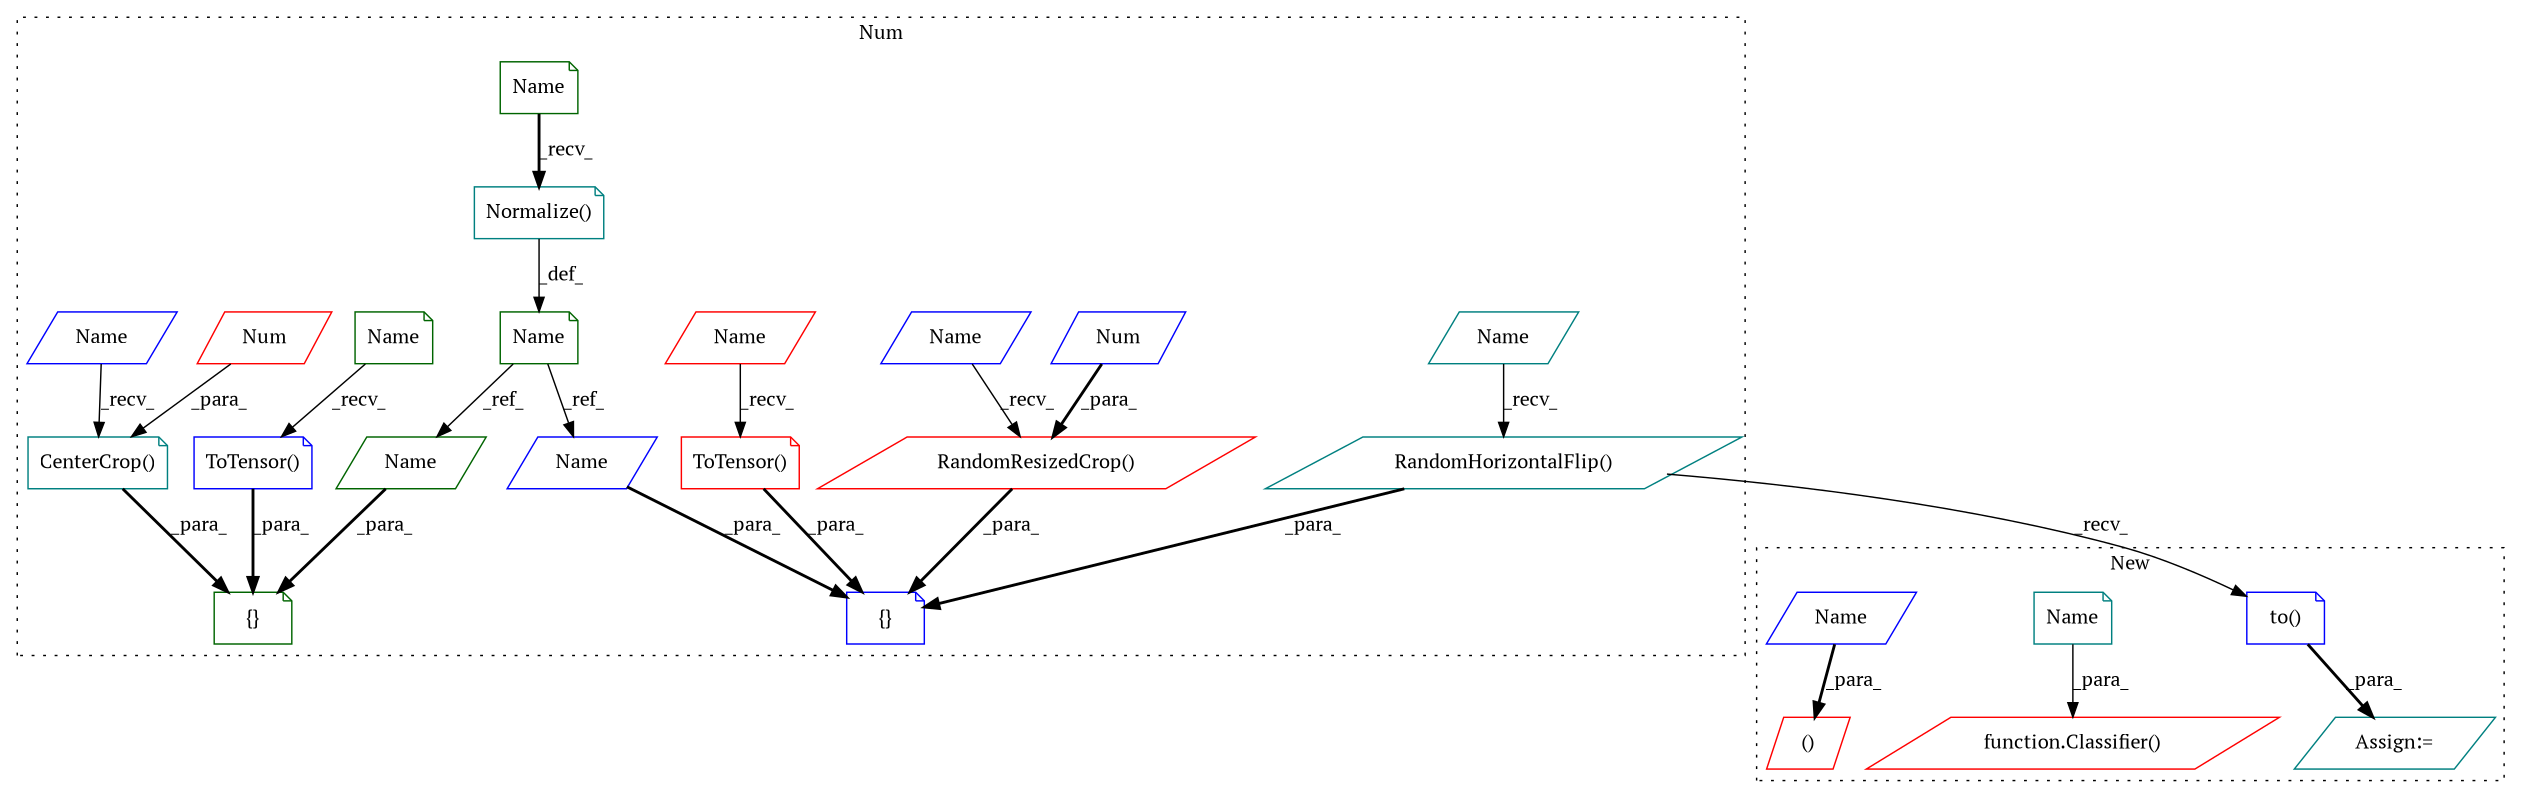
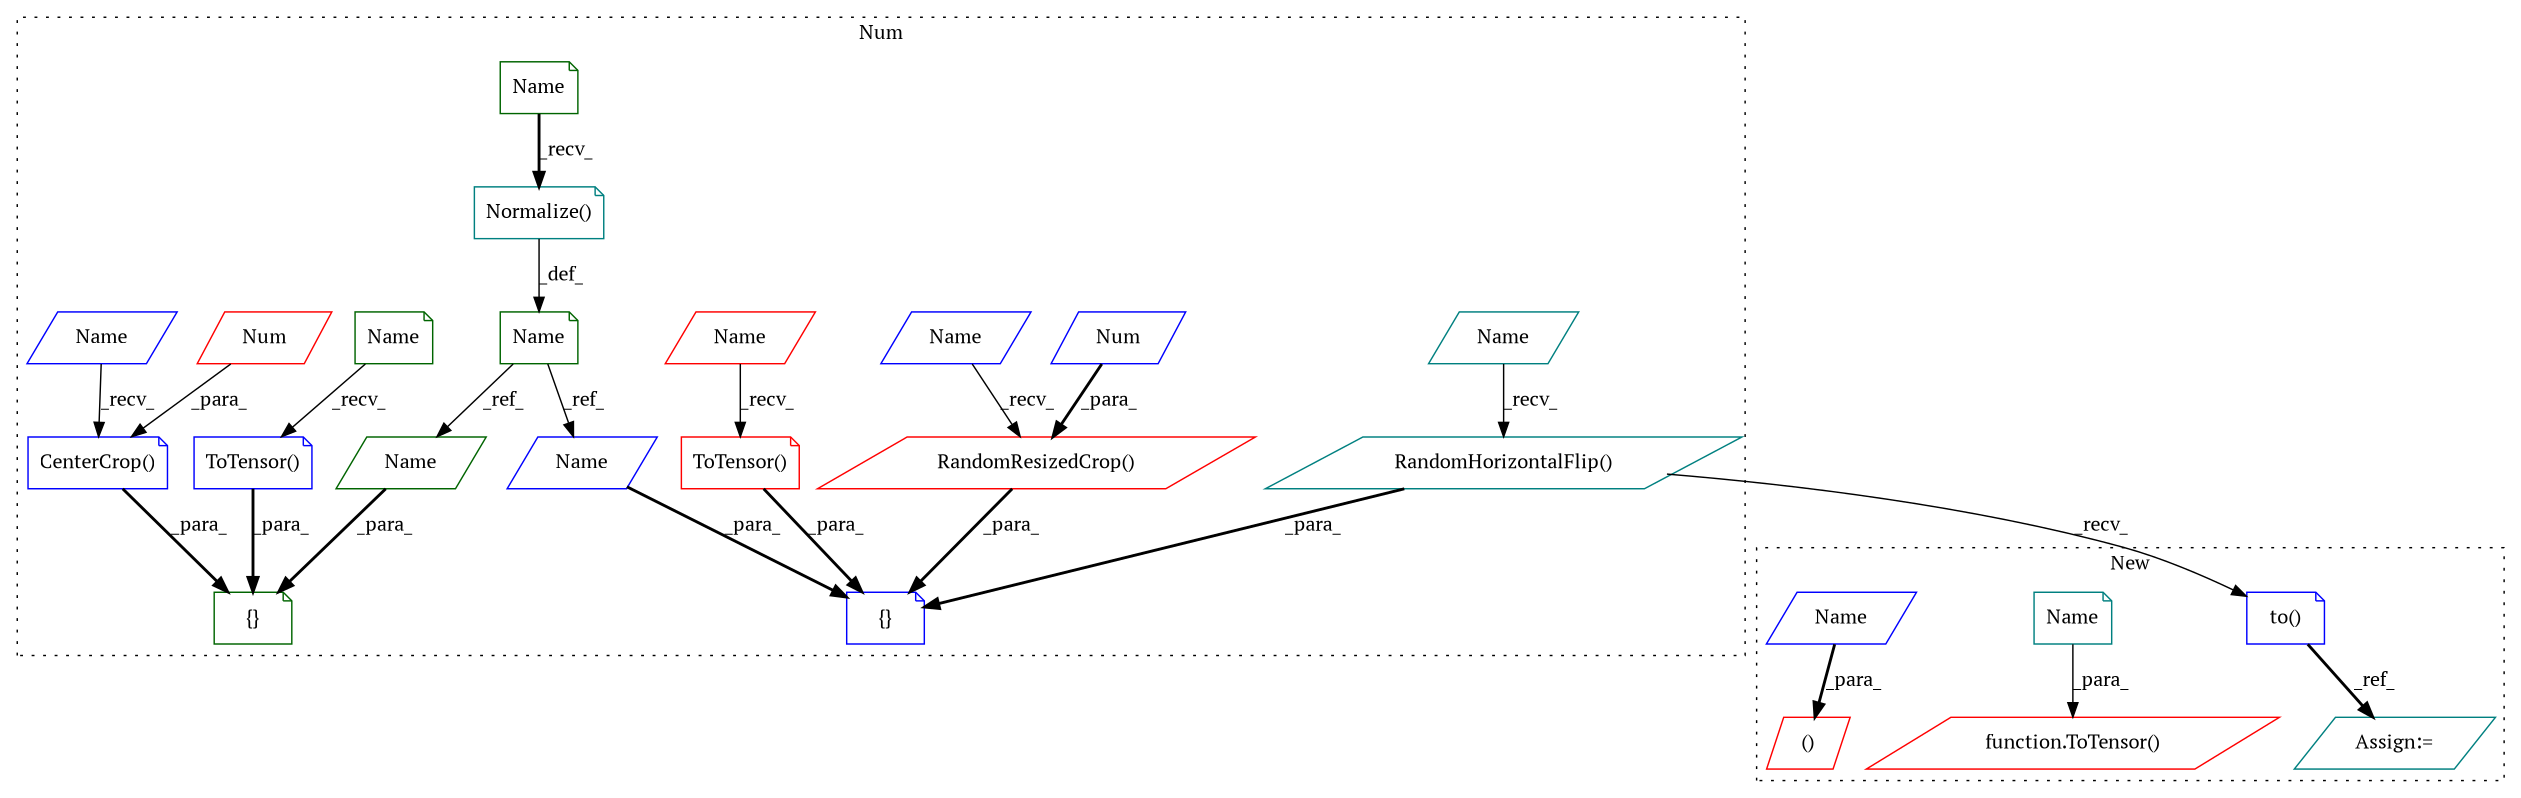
  digraph {
    fontname="PT Serif"
    node [a=87 color=blue fontname="PT Serif" l=1 s=1386 shape=parallelogram]
    edge [fontname="PT Serif" style=bold]
    n1 [a=75 color=red l="20,18" label="RandomResizedCrop()" s="1617,1640"]
-   n2 [a=75 color=teal l="13,1" label="CenterCrop()" s="1516,1532" shape=note]
+   n2 [a=75 l="13,1" label="CenterCrop()" s="1516,1532" shape=note]
    n3 [a=59 color=darkgreen l="10,0" label="{}" s="1483,1574" shape=note]
    n4 [a=75 color=teal l=66 label="Normalize()" shape=note]
    n5 [a=59 l="10,0" label="{}" s="1607,1733" shape=note]
    n6 [a=76 l=3 label=Num s=1637]
    n7 [a=76 color=red l=3 label=Num s=1529]
    n8 [a=75 color=red l=12 label="ToTensor()" s=1702 shape=note]
    n9 [color=darkgreen l=9 label=Name s=1374 shape=note]
    n10 [a=75 l=12 label="ToTensor()" s=1543 shape=note]
    n11 [a=75 color=teal l=24 label="RandomHorizontalFlip()" s=1668]
    n12 [color=teal label=Name s=1668]
    n13 [label=Name s=1516]
    n14 [color=red label=Name s=1702]
    n15 [label=Name s=1617]
    n16 [color=darkgreen label=Name s=1543 shape=note]
    n17 [color=darkgreen label=Name shape=note]
    n18 [color=darkgreen l=9 label=Name s=1565]
    n19 [l=9 label=Name s=1724]
-   n20 [a=75 color=red l="11,24" label="function.Classifier()" s="2961,2995"]
+   n20 [a=75 color=red l="11,24" label="function.ToTensor()" s="2961,2995"]
    n21 [a=68 color=teal l=3 label="Assign:=" s=2958]
    n22 [a=75 l="62,1" label="to()" s="2961,3029" shape=note]
    n23 [a=54 color=red l=26 label="()" s=1641]
    n24 [color=teal l=11 label=Name s=2984 shape=note]
    n25 [l=11 label=Name s=1656]
    subgraph cluster_1 {
      label=Num
      style=dotted
      n1
      n2
      n3
      n4
      n5
      n6
      n7
      n8
      n9
      n10
      n11
      n12
      n13
      n14
      n15
      n16
      n17
      n18
      n19
    }
    subgraph cluster_2 {
      label=New
      style=dotted
      n20
      n21
      n22
      n23
      n24
      n25
    }
    n1 -> n5 [label=_para_]
    n2 -> n3 [label=_para_]
    n4 -> n9 [label=_def_ style=solid]
    n6 -> n1 [label=_para_]
    n7 -> n2 [label=_para_ style=solid]
    n8 -> n5 [label=_para_]
    n9 -> n18 [label=_ref_ style=solid]
    n9 -> n19 [label=_ref_ style=solid]
    n10 -> n3 [label=_para_]
    n11 -> n5 [label=_para_]
    n11 -> n22 [label=_recv_ style=solid]
    n12 -> n11 [label=_recv_ style=solid]
    n13 -> n2 [label=_recv_ style=solid]
    n14 -> n8 [label=_recv_ style=solid]
    n15 -> n1 [label=_recv_ style=solid]
    n16 -> n10 [label=_recv_ style=solid]
    n17 -> n4 [label=_recv_]
    n18 -> n3 [label=_para_]
    n19 -> n5 [label=_para_]
-   n22 -> n21 [label=_para_]
+   n22 -> n21 [label=_ref_]
    n24 -> n20 [label=_para_ style=solid]
    n25 -> n23 [label=_para_]
  }
